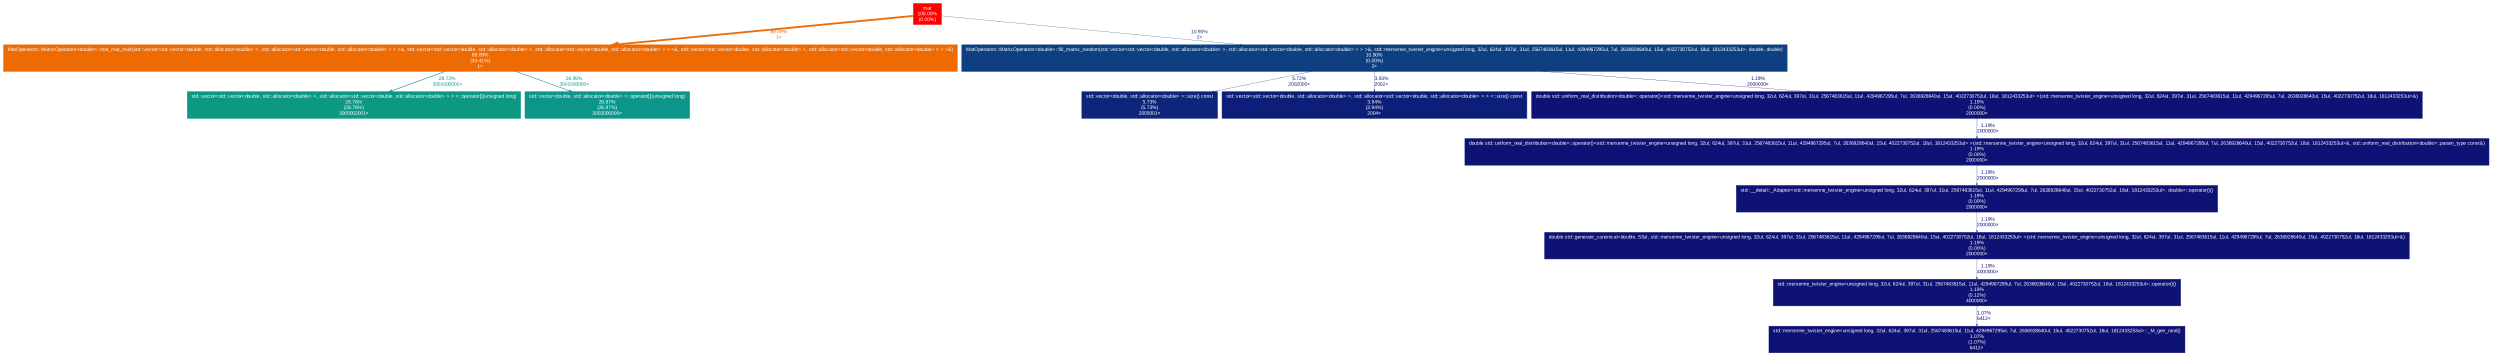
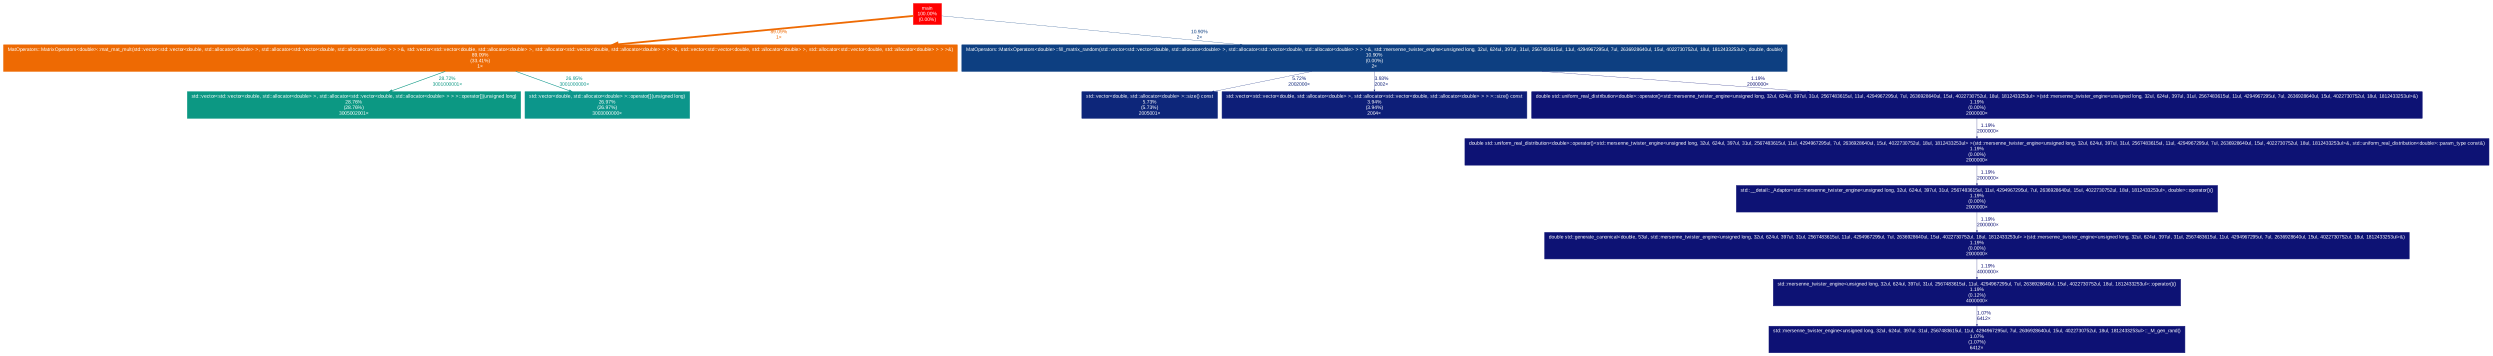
  digraph {
    fontname=Arial
    nodesep=0.125
    ranksep=0.25
    node [color="#0d1274" fontcolor="#ffffff" fontname=Arial fontsize=10.00 shape=box style=filled]
    edge [arrowsize=0.35 color="#0d1274" fontcolor="#0d1274" fontname=Arial fontsize=10.00 labeldistance=0.50 penwidth=0.50]
-   n1 [color="#ff0000" height=0 label="mat\n100.00%\n(0.00%)" width=0]
+   n1 [color="#ff0000" height=0 label="main\n100.00%\n(0.00%)" width=0]
    n2 [color="#ee6a03" height=0 label="MatOperators::MatrixOperators<double>::mat_mat_mult(std::vector<std::vector<double, std::allocator<double> >, std::allocator<std::vector<double, std::allocator<double> > > >&, std::vector<std::vector<double, std::allocator<double> >, std::allocator<std::vector<double, std::allocator<double> > > >&, std::vector<std::vector<double, std::allocator<double> >, std::allocator<std::vector<double, std::allocator<double> > > >&)\n89.09%\n(33.41%)\n1×" width=0]
    n3 [color="#0d3f81" height=0 label="MatOperators::MatrixOperators<double>::fill_matrix_random(std::vector<std::vector<double, std::allocator<double> >, std::allocator<std::vector<double, std::allocator<double> > > >&, std::mersenne_twister_engine<unsigned long, 32ul, 624ul, 397ul, 31ul, 2567483615ul, 11ul, 4294967295ul, 7ul, 2636928640ul, 15ul, 4022730752ul, 18ul, 1812433253ul>, double, double)\n10.90%\n(0.00%)\n2×" width=0]
    n4 [color="#0c9883" height=0 label="std::vector<std::vector<double, std::allocator<double> >, std::allocator<std::vector<double, std::allocator<double> > > >::operator[](unsigned long)\n28.76%\n(28.76%)\n3005002001×" width=0]
    n5 [color="#0c968b" height=0 label="std::vector<double, std::allocator<double> >::operator[](unsigned long)\n26.97%\n(26.97%)\n3003000000×" width=0]
    n6 [color="#0d267a" height=0 label="std::vector<double, std::allocator<double> >::size() const\n5.73%\n(5.73%)\n2005001×" width=0]
    n7 [color="#0d1e78" height=0 label="std::vector<std::vector<double, std::allocator<double> >, std::allocator<std::vector<double, std::allocator<double> > > >::size() const\n3.94%\n(3.94%)\n2004×" width=0]
    n8 [height=0 label="double std::uniform_real_distribution<double>::operator()<std::mersenne_twister_engine<unsigned long, 32ul, 624ul, 397ul, 31ul, 2567483615ul, 11ul, 4294967295ul, 7ul, 2636928640ul, 15ul, 4022730752ul, 18ul, 1812433253ul> >(std::mersenne_twister_engine<unsigned long, 32ul, 624ul, 397ul, 31ul, 2567483615ul, 11ul, 4294967295ul, 7ul, 2636928640ul, 15ul, 4022730752ul, 18ul, 1812433253ul>&)\n1.19%\n(0.00%)\n2000000×" width=0]
    n9 [height=0 label="double std::uniform_real_distribution<double>::operator()<std::mersenne_twister_engine<unsigned long, 32ul, 624ul, 397ul, 31ul, 2567483615ul, 11ul, 4294967295ul, 7ul, 2636928640ul, 15ul, 4022730752ul, 18ul, 1812433253ul> >(std::mersenne_twister_engine<unsigned long, 32ul, 624ul, 397ul, 31ul, 2567483615ul, 11ul, 4294967295ul, 7ul, 2636928640ul, 15ul, 4022730752ul, 18ul, 1812433253ul>&, std::uniform_real_distribution<double>::param_type const&)\n1.19%\n(0.00%)\n2000000×" width=0]
    n10 [height=0 label="std::mersenne_twister_engine<unsigned long, 32ul, 624ul, 397ul, 31ul, 2567483615ul, 11ul, 4294967295ul, 7ul, 2636928640ul, 15ul, 4022730752ul, 18ul, 1812433253ul>::operator()()\n1.19%\n(0.12%)\n4000000×" width=0]
    n11 [color="#0d1174" height=0 label="std::mersenne_twister_engine<unsigned long, 32ul, 624ul, 397ul, 31ul, 2567483615ul, 11ul, 4294967295ul, 7ul, 2636928640ul, 15ul, 4022730752ul, 18ul, 1812433253ul>::_M_gen_rand()\n1.07%\n(1.07%)\n6412×" width=0]
    n12 [height=0 label="std::__detail::_Adaptor<std::mersenne_twister_engine<unsigned long, 32ul, 624ul, 397ul, 31ul, 2567483615ul, 11ul, 4294967295ul, 7ul, 2636928640ul, 15ul, 4022730752ul, 18ul, 1812433253ul>, double>::operator()()\n1.19%\n(0.00%)\n2000000×" width=0]
    n13 [height=0 label="double std::generate_canonical<double, 53ul, std::mersenne_twister_engine<unsigned long, 32ul, 624ul, 397ul, 31ul, 2567483615ul, 11ul, 4294967295ul, 7ul, 2636928640ul, 15ul, 4022730752ul, 18ul, 1812433253ul> >(std::mersenne_twister_engine<unsigned long, 32ul, 624ul, 397ul, 31ul, 2567483615ul, 11ul, 4294967295ul, 7ul, 2636928640ul, 15ul, 4022730752ul, 18ul, 1812433253ul>&)\n1.19%\n(0.00%)\n2000000×" width=0]
    n1 -> n2 [arrowsize=0.94 color="#ee6a03" fontcolor="#ee6a03" label="89.09%\n1×" labeldistance=3.56 penwidth=3.56]
    n1 -> n3 [color="#0d3f81" fontcolor="#0d3f81" label="10.90%\n2×"]
    n2 -> n4 [arrowsize=0.54 color="#0c9883" fontcolor="#0c9883" label="28.72%\n3001000001×" labeldistance=1.15 penwidth=1.15]
    n2 -> n5 [arrowsize=0.52 color="#0c968b" fontcolor="#0c968b" label="26.95%\n3001000000×" labeldistance=1.08 penwidth=1.08]
    n3 -> n6 [color="#0d267a" fontcolor="#0d267a" label="5.72%\n2002000×"]
    n3 -> n7 [color="#0d1e78" fontcolor="#0d1e78" label="3.93%\n2002×"]
    n3 -> n8 [label="1.19%\n2000000×"]
    n8 -> n9 [label="1.19%\n2000000×"]
    n9 -> n12 [label="1.19%\n2000000×"]
    n10 -> n11 [color="#0d1174" fontcolor="#0d1174" label="1.07%\n6412×"]
    n12 -> n13 [label="1.19%\n2000000×"]
    n13 -> n10 [label="1.19%\n4000000×"]
  }
